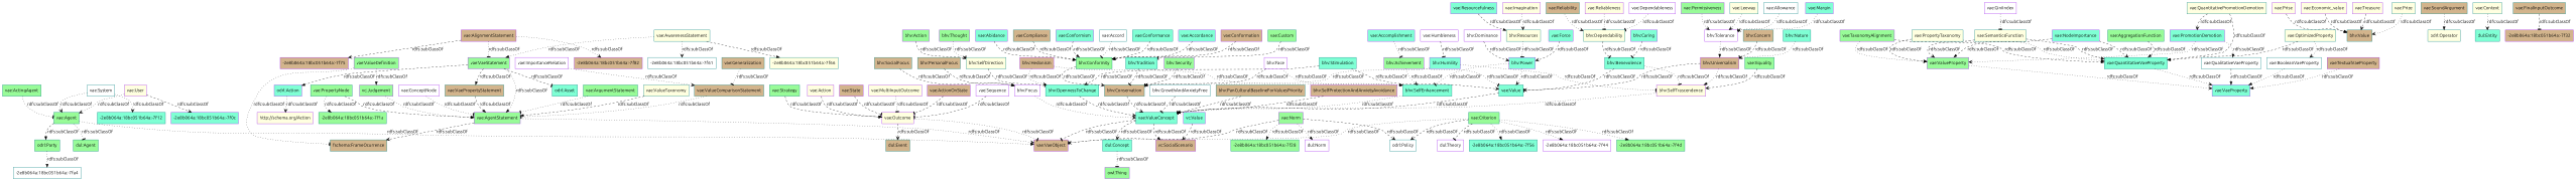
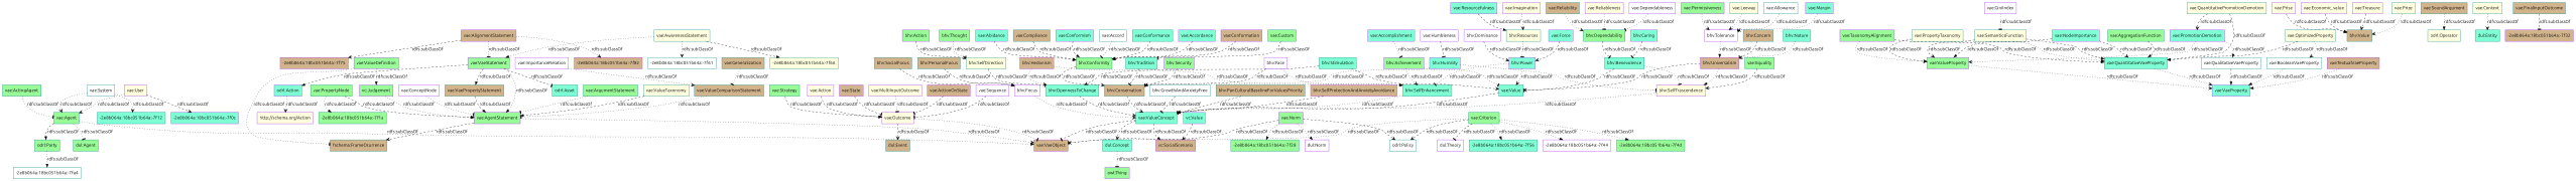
  digraph {
    fontname=Ubuntu
    rankdir=TB
    node [color=teal fillcolor=aquamarine fontname=Ubuntu shape=rectangle style=filled]
    edge [arrowhead=vee fontname=Ubuntu style=dashed]
    "bhv:Dominance" [color=purple fillcolor=white]
    "bhv:Power" [color=purple]
    "bhv:SelfEnhancement"
    "vae:Value"
    "vae:Humbleness" [color=purple fillcolor=white]
    "bhv:Humility" [color=purple]
    "bhv:SelfTrascendence" [color=purple fillcolor=lightyellow]
    "bhv:Conservation" [fillcolor=tan]
    "odrl:Action" [color=purple]
    "http://schema.org/Action" [color=purple fillcolor=lightyellow]
    "vae:GiniIndex" [color=purple fillcolor=white]
    "vae:SemanticsFunction" [fillcolor=lightyellow]
    "vae:QuantitativeVaeProperty"
    "vae:ValueProperty" [color=purple fillcolor=palegreen]
    "vae:PropertyTaxonomy" [fillcolor=lightyellow]
    "vae:VaeProperty" [color=purple]
    "bhv:PersonalFocus" [fillcolor=tan]
    "bhv:Focus" [color=purple fillcolor=white]
    "vae:ValueConcept"
    "bhv:Hedonism" [color=purple fillcolor=tan]
    "bhv:OpennessToChange"
    "vae:Resourcefulness" [color=purple]
    "bhv:Resources" [fillcolor=lightyellow]
    "vae:NodeImportance" [color=purple]
    "vae:BooleanVaeProperty" [fillcolor=white]
    "bhv:Universalism" [color=purple fillcolor=tan]
    "vae:AggregationFunction" [fillcolor=palegreen]
    "bhv:Conformity" [fillcolor=palegreen]
    "vae:Conformance"
    "vae:VaeObject" [color=purple fillcolor=tan]
    "vc:SocialScenario" [color=purple fillcolor=tan]
    "dul:Concept"
    "bhv:Stimulation"
    "bhv:Achievement" [color=purple fillcolor=palegreen]
    "vae:Accordance" [color=purple]
    "vae:Conformation" [color=purple fillcolor=tan]
    "vae:Prise" [color=purple fillcolor=lightyellow]
    "bhv:Value" [fillcolor=tan]
    "vae:Outcome" [color=purple fillcolor=lightyellow]
    "dul:Event" [fillcolor=tan]
    "vae:Abidance" [color=purple]
    "vae:MultiInputOutcome" [color=purple fillcolor=lightyellow]
    "vae:SoundArgument" [fillcolor=tan]
    "odrl:Operator" [fillcolor=lightyellow]
    "vae:AlignmentStatement" [color=purple fillcolor=tan]
    "-2e8b064a:18bc051b64a:-7f82" [color=purple fillcolor=tan]
    "vae:VaeStatement" [color=purple fillcolor=palegreen]
    "-2e8b064a:18bc051b64a:-7f75" [color=purple fillcolor=tan]
    "odrl:Asset"
    "vae:AgentStatement" [color=purple fillcolor=palegreen]
    "vae:VaePropertyStatement" [fillcolor=tan]
-   "bhv:Dependability" [fillcolor=lightyellow]
+   "bhv:Dependability" [fillcolor=palegreen]
    "bhv:Benevolence"
    "vae:QualitativeVaeProperty" [fillcolor=white]
    "bhv:Caring" [color=purple]
    "bhv:Nature"
    "vae:Generalization" [fillcolor=tan]
    "vae:ValueComparisonStatement" [fillcolor=tan]
    "vae:Reliableness" [color=purple fillcolor=lightyellow]
    "vae:Context" [fillcolor=lightyellow]
    "dul:Entity"
    "vae:Compliance" [fillcolor=tan]
    "fschema:FrameOcurrence" [fillcolor=tan]
    "vae:ActionOnState" [color=purple fillcolor=tan]
    "vae:Force" [color=purple]
    "vae:Economic_value" [color=purple fillcolor=lightyellow]
    "vae:ValueTaxonomy" [fillcolor=lightyellow]
    "bhv:Security" [color=purple fillcolor=palegreen]
    "vae:ConceptNode" [color=purple fillcolor=white]
    "bhv:Tolerance" [color=purple fillcolor=white]
    "vae:System" [fillcolor=white]
    "-2e8b064a:18bc051b64a:-7f12"
    "vae:Agent" [fillcolor=palegreen]
    "odrl:Party" [fillcolor=palegreen]
    "dul:Agent" [fillcolor=palegreen]
    "-2e8b064a:18bc051b64a:-7fa4" [fillcolor=white]
    "vae:Norm" [color=purple fillcolor=palegreen]
    "odrl:Policy" [fillcolor=white]
    "-2e8b064a:18bc051b64a:-7f28" [fillcolor=palegreen]
    "dul:Norm" [color=purple fillcolor=white]
    "vae:Conformism" [color=purple]
    "bhv:GrowthAndAnxietyFree" [fillcolor=white]
    "vae:User" [color=purple fillcolor=lightyellow]
    "-2e8b064a:18bc051b64a:-7f0c" [color=purple]
    "vae:Sequence" [color=purple fillcolor=white]
    "bhv:Tradition"
    "vae:PromotionDemotion" [color=purple]
    "vae:Permissiveness" [color=purple fillcolor=palegreen]
    "vc:Value" [color=purple]
    "vae:TaxonomyAlignment" [color=purple fillcolor=palegreen]
    "vae:Strategy" [fillcolor=palegreen]
    "owl:Thing" [color=purple fillcolor=palegreen]
    "vae:FinalInputOutcome" [fillcolor=tan]
    "-2e8b064a:18bc051b64a:-7f32" [color=purple fillcolor=tan]
    "bhv:PanCulturalBaselineForValuesPriority" [fillcolor=tan]
    "vae:Accord" [fillcolor=white]
    "vae:Action" [color=purple fillcolor=lightyellow]
    "vae:AwarenessStatement" [fillcolor=lightyellow]
    "-2e8b064a:18bc051b64a:-7f66" [fillcolor=lightyellow]
    "-2e8b064a:18bc051b64a:-7f61" [fillcolor=white]
    "vae:ValueDefinition" [color=purple fillcolor=palegreen]
    "vc:Judgement" [color=purple fillcolor=palegreen]
    "vae:ActingAgent" [fillcolor=palegreen]
    "vae:Imagination" [color=purple fillcolor=lightyellow]
    "vae:PropertyNode" [fillcolor=palegreen]
    "-2e8b064a:18bc051b64a:-7f1a" [fillcolor=palegreen]
    "vae:Criterion" [fillcolor=palegreen]
    "-2e8b064a:18bc051b64a:-7f44" [color=purple fillcolor=white]
    "-2e8b064a:18bc051b64a:-7f4d" [fillcolor=palegreen]
    "dul:Theory" [color=purple fillcolor=white]
    "-2e8b064a:18bc051b64a:-7f56"
    "bhv:Thought" [color=purple fillcolor=palegreen]
    "bhv:SelfDirection" [fillcolor=lightyellow]
    "vae:Treasure" [color=purple fillcolor=lightyellow]
    "vae:State" [color=purple fillcolor=tan]
    "bhv:Face" [color=purple fillcolor=white]
    "vae:Leeway" [fillcolor=lightyellow]
    "vae:Dependableness" [color=purple fillcolor=white]
    "bhv:SocialFocus" [fillcolor=tan]
    "vae:Reliability" [fillcolor=tan]
    "vae:Custom" [fillcolor=palegreen]
    "vae:Equality" [fillcolor=palegreen]
    "vae:OptimizedProperty" [fillcolor=lightyellow]
    "vae:QuantitativePromotionDemotion" [fillcolor=lightyellow]
    "bhv:Action" [color=purple fillcolor=palegreen]
    "vae:ImportanceRelation" [color=purple fillcolor=white]
    "vae:Allowance" [fillcolor=white]
    "vae:Accomplishment" [color=purple]
    "vae:ArgumentStatement" [fillcolor=palegreen]
    "bhv:Concern" [fillcolor=tan]
    "vae:Prize" [fillcolor=lightyellow]
    "vae:Margin" [color=purple]
    "vae:TextualVaeProperty" [color=purple fillcolor=tan]
    "bhv:SelfProtectionAndAnxietyAvoidance" [color=purple fillcolor=tan]
    "bhv:Dominance" -> "bhv:Power" [label="rdfs:subClassOf"]
    "bhv:Power" -> "bhv:SelfEnhancement" [arrowhead=tee label="rdfs:subClassOf" style=dotted]
    "bhv:Power" -> "vae:Value" [label="rdfs:subClassOf" style=dotted]
    "bhv:SelfEnhancement" -> "vae:ValueConcept" [arrowhead=tee label="rdfs:subClassOf" style=dotted]
    "vae:Value" -> "vae:ValueConcept" [arrowhead=normal label="rdfs:subClassOf"]
    "vae:Humbleness" -> "bhv:Humility" [arrowhead=tee label="rdfs:subClassOf"]
    "bhv:Humility" -> "bhv:SelfTrascendence" [arrowhead=tee label="rdfs:subClassOf" style=dotted]
    "bhv:Humility" -> "bhv:Conservation" [arrowhead=tee label="rdfs:subClassOf" style=dotted]
    "bhv:SelfTrascendence" -> "vae:ValueConcept" [arrowhead=normal label="rdfs:subClassOf" style=dotted]
    "bhv:Conservation" -> "vae:ValueConcept" [label="rdfs:subClassOf"]
    "odrl:Action" -> "http://schema.org/Action" [label="rdfs:subClassOf" style=dotted]
    "vae:GiniIndex" -> "vae:SemanticsFunction" [arrowhead=tee label="rdfs:subClassOf" style=dotted]
    "vae:SemanticsFunction" -> "vae:QuantitativeVaeProperty" [arrowhead=normal label="rdfs:subClassOf"]
    "vae:SemanticsFunction" -> "vae:ValueProperty" [label="rdfs:subClassOf"]
    "vae:QuantitativeVaeProperty" -> "vae:VaeProperty" [label="rdfs:subClassOf" style=dotted]
    "vae:ValueProperty" -> "vae:VaeProperty" [label="rdfs:subClassOf" style=dotted]
    "vae:PropertyTaxonomy" -> "vae:QuantitativeVaeProperty" [arrowhead=normal label="rdfs:subClassOf" style=dotted]
    "vae:PropertyTaxonomy" -> "vae:ValueProperty" [label="rdfs:subClassOf"]
    "bhv:PersonalFocus" -> "bhv:Focus" [label="rdfs:subClassOf"]
    "bhv:Focus" -> "vae:ValueConcept" [label="rdfs:subClassOf" style=dotted]
    "vae:ValueConcept" -> "vae:VaeObject" [arrowhead=tee label="rdfs:subClassOf"]
    "vae:ValueConcept" -> "vc:SocialScenario" [arrowhead=normal label="rdfs:subClassOf"]
    "vae:ValueConcept" -> "dul:Concept" [label="rdfs:subClassOf"]
    "bhv:Hedonism" -> "bhv:SelfEnhancement" [arrowhead=normal label="rdfs:subClassOf" style=dotted]
    "bhv:Hedonism" -> "bhv:OpennessToChange" [label="rdfs:subClassOf" style=dotted]
    "bhv:OpennessToChange" -> "vae:ValueConcept" [label="rdfs:subClassOf"]
    "vae:Resourcefulness" -> "bhv:Resources" [arrowhead=normal label="rdfs:subClassOf"]
    "bhv:Resources" -> "bhv:Power" [arrowhead=tee label="rdfs:subClassOf" style=dotted]
    "vae:NodeImportance" -> "vae:QuantitativeVaeProperty" [label="rdfs:subClassOf"]
    "vae:NodeImportance" -> "vae:ValueProperty" [arrowhead=normal label="rdfs:subClassOf"]
    "vae:BooleanVaeProperty" -> "vae:VaeProperty" [arrowhead=normal label="rdfs:subClassOf" style=dotted]
    "bhv:Universalism" -> "vae:Value" [label="rdfs:subClassOf"]
    "bhv:Universalism" -> "bhv:SelfTrascendence" [arrowhead=normal label="rdfs:subClassOf" style=dotted]
    "vae:AggregationFunction" -> "vae:QuantitativeVaeProperty" [arrowhead=normal label="rdfs:subClassOf"]
    "bhv:Conformity" -> "bhv:Conservation" [label="rdfs:subClassOf"]
    "vae:Conformance" -> "bhv:Conformity" [arrowhead=normal label="rdfs:subClassOf"]
    "dul:Concept" -> "owl:Thing" [arrowhead=tee label="rdfs:subClassOf" style=dotted]
    "bhv:Stimulation" -> "vae:Value" [label="rdfs:subClassOf"]
    "bhv:Stimulation" -> "bhv:OpennessToChange" [label="rdfs:subClassOf"]
    "bhv:Achievement" -> "bhv:SelfEnhancement" [label="rdfs:subClassOf" style=dotted]
    "bhv:Achievement" -> "vae:Value" [arrowhead=tee label="rdfs:subClassOf" style=dotted]
    "vae:Accordance" -> "bhv:Conformity" [arrowhead=normal label="rdfs:subClassOf"]
    "vae:Conformation" -> "bhv:Conformity" [label="rdfs:subClassOf"]
    "vae:Prise" -> "bhv:Value" [arrowhead=normal label="rdfs:subClassOf"]
    "vae:Outcome" -> "vae:VaeObject" [arrowhead=tee label="rdfs:subClassOf" style=dotted]
    "vae:Outcome" -> "dul:Event" [label="rdfs:subClassOf"]
    "vae:Abidance" -> "bhv:Conformity" [label="rdfs:subClassOf"]
    "vae:MultiInputOutcome" -> "vae:Outcome" [arrowhead=tee label="rdfs:subClassOf" style=dotted]
    "vae:SoundArgument" -> "odrl:Operator" [arrowhead=normal label="rdfs:subClassOf" style=dotted]
    "vae:AlignmentStatement" -> "-2e8b064a:18bc051b64a:-7f82" [label="rdfs:subClassOf" style=dotted]
    "vae:AlignmentStatement" -> "vae:VaeStatement" [arrowhead=tee label="rdfs:subClassOf" style=dotted]
    "vae:AlignmentStatement" -> "-2e8b064a:18bc051b64a:-7f75" [label="rdfs:subClassOf"]
    "vae:VaeStatement" -> "odrl:Action" [arrowhead=normal label="rdfs:subClassOf"]
    "vae:VaeStatement" -> "odrl:Asset" [arrowhead=tee label="rdfs:subClassOf"]
    "vae:VaeStatement" -> "vae:AgentStatement" [arrowhead=normal label="rdfs:subClassOf" style=dotted]
    "vae:VaeStatement" -> "vae:VaePropertyStatement" [arrowhead=normal label="rdfs:subClassOf"]
    "vae:AgentStatement" -> "vae:VaeObject" [label="rdfs:subClassOf" style=dotted]
    "vae:AgentStatement" -> "fschema:FrameOcurrence" [label="rdfs:subClassOf"]
    "vae:VaePropertyStatement" -> "vae:AgentStatement" [arrowhead=normal label="rdfs:subClassOf"]
    "bhv:Dependability" -> "bhv:Benevolence" [arrowhead=tee label="rdfs:subClassOf"]
    "bhv:Benevolence" -> "vae:Value" [arrowhead=tee label="rdfs:subClassOf"]
    "bhv:Benevolence" -> "bhv:SelfTrascendence" [arrowhead=tee label="rdfs:subClassOf" style=dotted]
    "vae:QualitativeVaeProperty" -> "vae:VaeProperty" [arrowhead=normal label="rdfs:subClassOf"]
    "bhv:Caring" -> "bhv:Benevolence" [arrowhead=tee label="rdfs:subClassOf"]
    "bhv:Nature" -> "bhv:Universalism" [label="rdfs:subClassOf" style=dotted]
    "vae:Generalization" -> "vae:ValueComparisonStatement" [arrowhead=tee label="rdfs:subClassOf" style=dotted]
    "vae:ValueComparisonStatement" -> "vae:AgentStatement" [arrowhead=tee label="rdfs:subClassOf" style=dotted]
    "vae:Reliableness" -> "bhv:Dependability" [arrowhead=tee label="rdfs:subClassOf" style=dotted]
    "vae:Context" -> "dul:Entity" [label="rdfs:subClassOf" style=dotted]
    "vae:Compliance" -> "bhv:Conformity" [arrowhead=normal label="rdfs:subClassOf"]
    "vae:ActionOnState" -> "vae:Outcome" [arrowhead=tee label="rdfs:subClassOf"]
    "vae:Force" -> "bhv:Power" [label="rdfs:subClassOf"]
    "vae:Economic_value" -> "bhv:Value" [arrowhead=normal label="rdfs:subClassOf"]
    "vae:ValueTaxonomy" -> "vae:AgentStatement" [arrowhead=normal label="rdfs:subClassOf"]
    "bhv:Security" -> "bhv:Conservation" [arrowhead=normal label="rdfs:subClassOf"]
    "vae:ConceptNode" -> "vae:AgentStatement" [arrowhead=tee label="rdfs:subClassOf" style=dotted]
    "bhv:Tolerance" -> "bhv:Universalism" [arrowhead=normal label="rdfs:subClassOf" style=dotted]
    "vae:System" -> "-2e8b064a:18bc051b64a:-7f12" [label="rdfs:subClassOf" style=dotted]
    "vae:System" -> "vae:Agent" [label="rdfs:subClassOf" style=dotted]
    "vae:Agent" -> "vae:VaeObject" [arrowhead=normal label="rdfs:subClassOf" style=dotted]
    "vae:Agent" -> "odrl:Party" [arrowhead=normal label="rdfs:subClassOf"]
    "vae:Agent" -> "dul:Agent" [arrowhead=tee label="rdfs:subClassOf" style=dotted]
    "odrl:Party" -> "-2e8b064a:18bc051b64a:-7fa4" [arrowhead=normal label="rdfs:subClassOf" style=dotted]
    "vae:Norm" -> "vae:VaeObject" [label="rdfs:subClassOf"]
    "vae:Norm" -> "odrl:Policy" [label="rdfs:subClassOf"]
    "vae:Norm" -> "-2e8b064a:18bc051b64a:-7f28" [arrowhead=normal label="rdfs:subClassOf" style=dotted]
    "vae:Norm" -> "dul:Norm" [arrowhead=normal label="rdfs:subClassOf" style=dotted]
    "vae:Conformism" -> "bhv:Conformity" [arrowhead=normal label="rdfs:subClassOf"]
    "bhv:GrowthAndAnxietyFree" -> "vae:ValueConcept" [arrowhead=tee label="rdfs:subClassOf"]
    "vae:User" -> "vae:Agent" [label="rdfs:subClassOf" style=dotted]
    "vae:User" -> "-2e8b064a:18bc051b64a:-7f0c" [label="rdfs:subClassOf"]
    "vae:Sequence" -> "vae:Outcome" [arrowhead=tee label="rdfs:subClassOf"]
    "bhv:Tradition" -> "bhv:Conservation" [arrowhead=tee label="rdfs:subClassOf"]
    "vae:PromotionDemotion" -> "vae:ValueProperty" [label="rdfs:subClassOf" style=dotted]
    "vae:PromotionDemotion" -> "vae:QualitativeVaeProperty" [arrowhead=normal label="rdfs:subClassOf" style=dotted]
    "vae:Permissiveness" -> "bhv:Tolerance" [label="rdfs:subClassOf" style=dotted]
    "vc:Value" -> "vc:SocialScenario" [label="rdfs:subClassOf"]
    "vae:TaxonomyAlignment" -> "vae:QuantitativeVaeProperty" [arrowhead=normal label="rdfs:subClassOf"]
    "vae:TaxonomyAlignment" -> "vae:ValueProperty" [arrowhead=normal label="rdfs:subClassOf" style=dotted]
    "vae:Strategy" -> "vae:Outcome" [arrowhead=normal label="rdfs:subClassOf"]
    "vae:FinalInputOutcome" -> "-2e8b064a:18bc051b64a:-7f32" [arrowhead=tee label="rdfs:subClassOf"]
    "bhv:PanCulturalBaselineForValuesPriority" -> "vae:ValueConcept" [label="rdfs:subClassOf"]
    "vae:Accord" -> "bhv:Conformity" [arrowhead=tee label="rdfs:subClassOf" style=dotted]
    "vae:Action" -> "vae:Outcome" [arrowhead=normal label="rdfs:subClassOf"]
    "vae:AwarenessStatement" -> "vae:VaeStatement" [arrowhead=normal label="rdfs:subClassOf" style=dotted]
    "vae:AwarenessStatement" -> "-2e8b064a:18bc051b64a:-7f66" [arrowhead=normal label="rdfs:subClassOf"]
    "vae:AwarenessStatement" -> "-2e8b064a:18bc051b64a:-7f61" [label="rdfs:subClassOf" style=dotted]
    "vae:ValueDefinition" -> "fschema:FrameOcurrence" [arrowhead=tee label="rdfs:subClassOf" style=dotted]
    "vae:ValueDefinition" -> "vc:Judgement" [arrowhead=normal label="rdfs:subClassOf" style=dotted]
    "vc:Judgement" -> "vae:AgentStatement" [arrowhead=normal label="rdfs:subClassOf" style=dotted]
    "vae:ActingAgent" -> "vae:Agent" [arrowhead=tee label="rdfs:subClassOf" style=dotted]
    "vae:Imagination" -> "bhv:Resources" [label="rdfs:subClassOf" style=dotted]
    "vae:PropertyNode" -> "vae:AgentStatement" [arrowhead=normal label="rdfs:subClassOf"]
    "vae:PropertyNode" -> "-2e8b064a:18bc051b64a:-7f1a" [arrowhead=normal label="rdfs:subClassOf" style=dotted]
    "vae:Criterion" -> "vae:VaeObject" [arrowhead=tee label="rdfs:subClassOf" style=dotted]
    "vae:Criterion" -> "odrl:Policy" [label="rdfs:subClassOf"]
    "vae:Criterion" -> "-2e8b064a:18bc051b64a:-7f44" [arrowhead=normal label="rdfs:subClassOf" style=dotted]
    "vae:Criterion" -> "-2e8b064a:18bc051b64a:-7f4d" [arrowhead=normal label="rdfs:subClassOf" style=dotted]
    "vae:Criterion" -> "dul:Theory" [arrowhead=tee label="rdfs:subClassOf"]
    "vae:Criterion" -> "-2e8b064a:18bc051b64a:-7f56" [arrowhead=normal label="rdfs:subClassOf" style=dotted]
    "bhv:Thought" -> "bhv:SelfDirection" [arrowhead=tee label="rdfs:subClassOf" style=dotted]
    "bhv:SelfDirection" -> "bhv:OpennessToChange" [arrowhead=tee label="rdfs:subClassOf"]
    "vae:Treasure" -> "bhv:Value" [label="rdfs:subClassOf"]
    "vae:State" -> "vae:Outcome" [arrowhead=tee label="rdfs:subClassOf"]
    "bhv:Face" -> "bhv:SelfEnhancement" [arrowhead=normal label="rdfs:subClassOf" style=dotted]
    "bhv:Face" -> "bhv:Conservation" [label="rdfs:subClassOf"]
    "vae:Leeway" -> "bhv:Tolerance" [label="rdfs:subClassOf" style=dotted]
    "vae:Dependableness" -> "bhv:Dependability" [arrowhead=tee label="rdfs:subClassOf" style=dotted]
    "bhv:SocialFocus" -> "bhv:Focus" [arrowhead=normal label="rdfs:subClassOf"]
    "vae:Reliability" -> "bhv:Dependability" [label="rdfs:subClassOf" style=dotted]
    "vae:Custom" -> "bhv:Tradition" [arrowhead=tee label="rdfs:subClassOf"]
    "vae:Equality" -> "bhv:SelfTrascendence" [label="rdfs:subClassOf"]
    "vae:OptimizedProperty" -> "vae:QuantitativeVaeProperty" [arrowhead=normal label="rdfs:subClassOf"]
    "vae:OptimizedProperty" -> "vae:BooleanVaeProperty" [label="rdfs:subClassOf" style=dotted]
    "vae:QuantitativePromotionDemotion" -> "vae:QuantitativeVaeProperty" [arrowhead=normal label="rdfs:subClassOf"]
    "vae:QuantitativePromotionDemotion" -> "vae:PromotionDemotion" [label="rdfs:subClassOf"]
    "bhv:Action" -> "bhv:SelfDirection" [label="rdfs:subClassOf"]
    "vae:ImportanceRelation" -> "vae:ValueComparisonStatement" [label="rdfs:subClassOf" style=dotted]
    "vae:Allowance" -> "bhv:Tolerance" [arrowhead=tee label="rdfs:subClassOf" style=dotted]
    "vae:Accomplishment" -> "bhv:Achievement" [arrowhead=tee label="rdfs:subClassOf" style=dotted]
    "vae:ArgumentStatement" -> "vae:AgentStatement" [arrowhead=tee label="rdfs:subClassOf" style=dotted]
    "bhv:Concern" -> "bhv:Universalism" [arrowhead=tee label="rdfs:subClassOf"]
    "vae:Prize" -> "bhv:Value" [label="rdfs:subClassOf" style=dotted]
    "vae:Margin" -> "bhv:Tolerance" [label="rdfs:subClassOf" style=dotted]
    "vae:TextualVaeProperty" -> "vae:VaeProperty" [arrowhead=normal label="rdfs:subClassOf" style=dotted]
    "bhv:SelfProtectionAndAnxietyAvoidance" -> "vae:ValueConcept" [arrowhead=tee label="rdfs:subClassOf"]
  }
